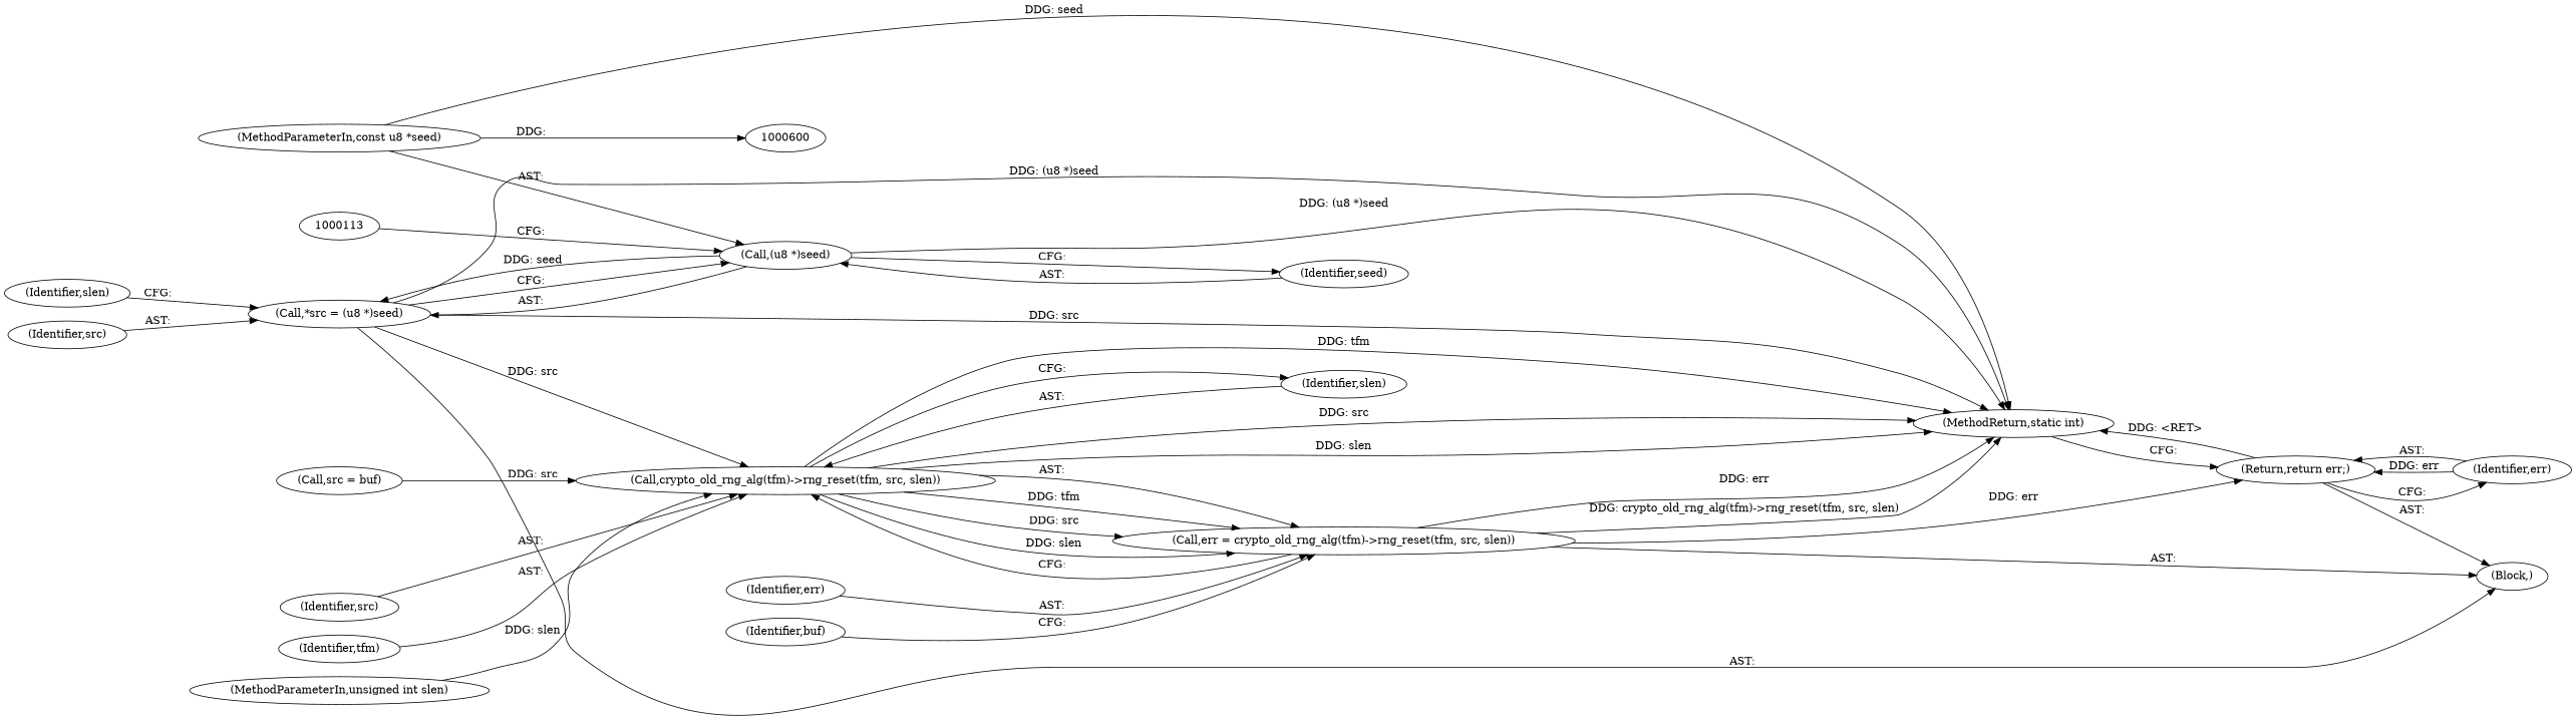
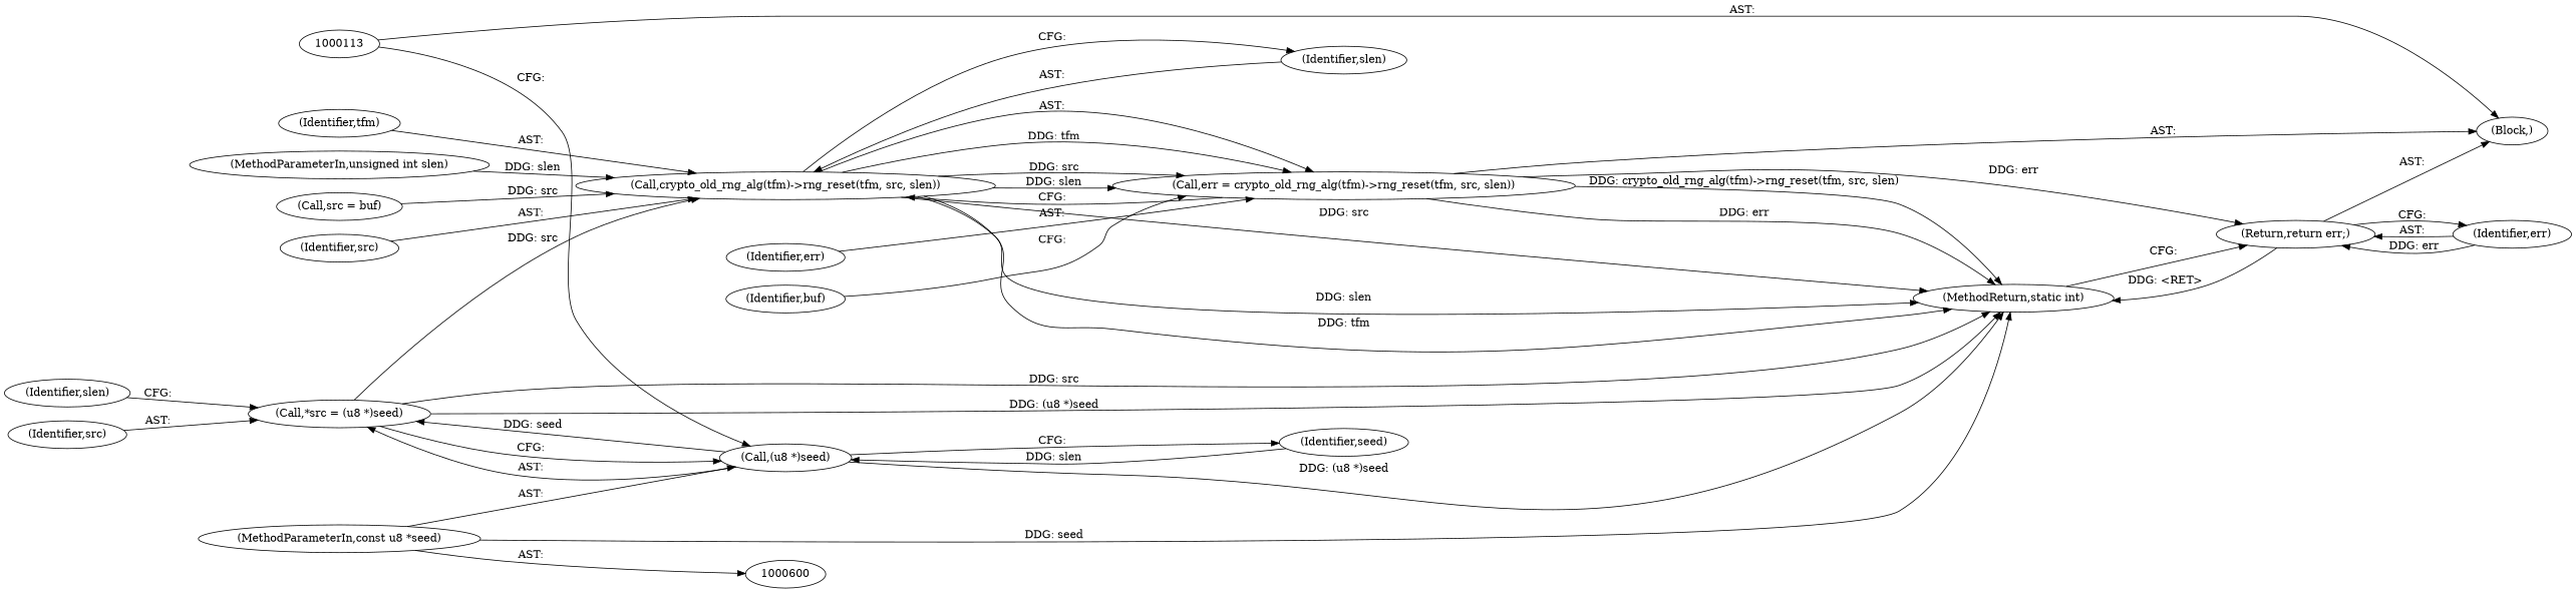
  digraph {
    rankdir=LR
    n1 [label="(Call,*src = (u8 *)seed)"]
    n2 [label="(Call,(u8 *)seed)"]
    n3 [label="(Call,crypto_old_rng_alg(tfm)->rng_reset(tfm, src, slen))"]
    n4 [label="(Block,)"]
    n5 [label="(MethodReturn,static int)"]
    n6 [label="(Identifier,seed)"]
    n7 [label="(Call,err = crypto_old_rng_alg(tfm)->rng_reset(tfm, src, slen))"]
    n8 [label="(Identifier,slen)"]
    n9 [label="(Return,return err;)"]
    n10 [label="(MethodParameterIn,const u8 *seed)"]
    n11 [label=1000600]
    n12 [label="(Identifier,err)"]
    n13 [label="(Identifier,slen)"]
    n14 [label="(Identifier,tfm)"]
    n15 [label="(MethodParameterIn,unsigned int slen)"]
    n16 [label="(Identifier,src)"]
    n17 [label="(Call,src = buf)"]
    n18 [label="(Identifier,src)"]
    n19 [label="(Identifier,err)"]
    n20 [label="(Identifier,buf)"]
    1000113
    n1 -> n2 [label="CFG: "]
    n1 -> n3 [label="DDG: src"]
-   n1 -> n4 [label="AST: "]
+   1000113 -> n4 [label="AST: "]
    n1 -> n5 [label="DDG: src"]
    n1 -> n5 [label="DDG: (u8 *)seed"]
    n2 -> n1 [label="AST: "]
    n2 -> n1 [label="DDG: seed"]
    n2 -> n5 [label="DDG: (u8 *)seed"]
    n2 -> n6 [label="CFG: "]
    n3 -> n5 [label="DDG: slen"]
    n3 -> n5 [label="DDG: tfm"]
    n3 -> n5 [label="DDG: src"]
    n3 -> n7 [label="AST: "]
    n3 -> n7 [label="DDG: tfm"]
    n3 -> n7 [label="DDG: src"]
    n3 -> n7 [label="DDG: slen"]
    n3 -> n8 [label="CFG: "]
    n5 -> n9 [label="CFG: "]
-   n6 -> n2 [label="AST: "]
+   n6 -> n2 [label="DDG: slen"]
    n7 -> n3 [label="CFG: "]
    n7 -> n4 [label="AST: "]
    n7 -> n5 [label="DDG: crypto_old_rng_alg(tfm)->rng_reset(tfm, src, slen)"]
    n7 -> n5 [label="DDG: err"]
    n7 -> n9 [label="DDG: err"]
    n8 -> n3 [label="AST: "]
    n9 -> n4 [label="AST: "]
    n9 -> n5 [label="DDG: <RET>"]
    n9 -> n12 [label="CFG: "]
    n10 -> n2 [label="AST: "]
    n10 -> n5 [label="DDG: seed"]
-   n10 -> n11 [label="DDG: "]
+   n10 -> n11 [label="AST: "]
    n12 -> n9 [label="AST: "]
    n12 -> n9 [label="DDG: err"]
    n13 -> n1 [label="CFG: "]
    n14 -> n3 [label="AST: "]
    n15 -> n3 [label="DDG: slen"]
    n16 -> n1 [label="AST: "]
    n17 -> n3 [label="DDG: src"]
    n18 -> n3 [label="AST: "]
    n19 -> n7 [label="AST: "]
    n20 -> n7 [label="CFG: "]
    1000113 -> n2 [label="CFG: "]
  }
